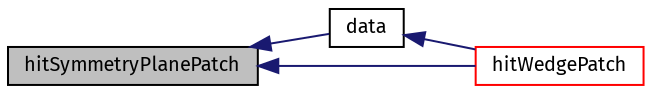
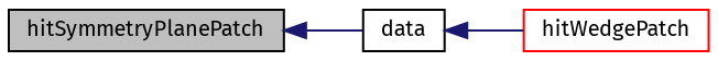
  digraph {
    fontname="Fira Sans"
    rankdir=LR
    node [color=black fontname="Fira Sans" fontsize=10 shape=record]
    edge [color=midnightblue dir=back fontname="Fira Sans" fontsize=10 labelfontname=FreeSans labelfontsize=10 style=solid]
    n1 [fillcolor=grey75 fontcolor=black height=0.2 label=hitSymmetryPlanePatch style=filled width=0.4]
    n2 [height=0.2 label=data width=0.4]
    n3 [color=red height=0.2 label=hitWedgePatch width=0.4]
    n1 -> n2
-   n1 -> n3
    n2 -> n3
  }
